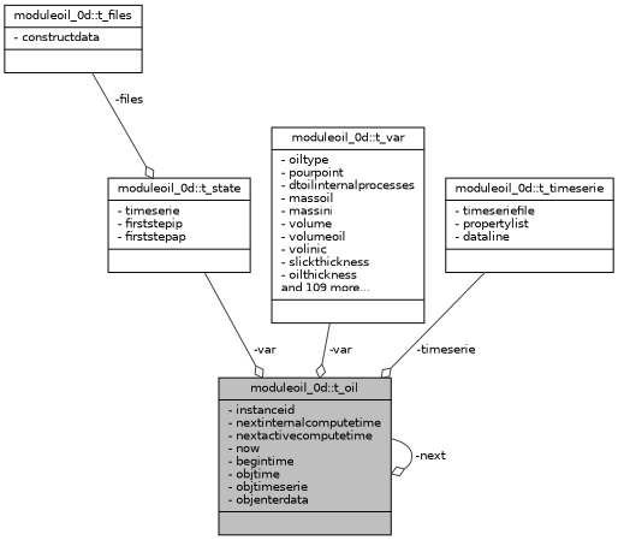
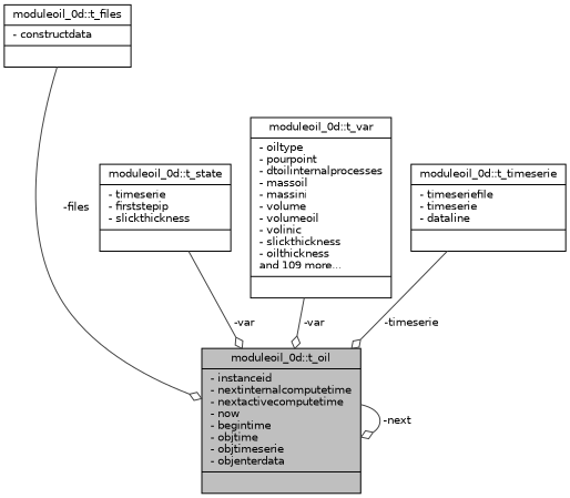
  digraph {
    node [color=black fillcolor=white fontname=Helvetica fontsize=10 shape=record style=filled]
    edge [arrowhead=odiamond color=grey25 fontname=Helvetica fontsize=10 labelfontname=Helvetica labelfontsize=10 style=solid]
    n1 [fillcolor=grey75 fontcolor=black height=0.2 label="{moduleoil_0d::t_oil\n|- instanceid\l- nextinternalcomputetime\l- nextactivecomputetime\l- now\l- begintime\l- objtime\l- objtimeserie\l- objenterdata\l|}" width=0.4]
-   n2 [height=0.2 label="{moduleoil_0d::t_state\n|- timeserie\l- firststepip\l- firststepap\l|}" width=0.4]
+   n2 [height=0.2 label="{moduleoil_0d::t_state\n|- timeserie\l- firststepip\l- slickthickness\l|}" width=0.4]
    n3 [height=0.2 label="{moduleoil_0d::t_var\n|- oiltype\l- pourpoint\l- dtoilinternalprocesses\l- massoil\l- massini\l- volume\l- volumeoil\l- volinic\l- slickthickness\l- oilthickness\land 109 more...\l|}" width=0.4]
    n4 [height=0.2 label="{moduleoil_0d::t_files\n|- constructdata\l|}" width=0.4]
-   n5 [height=0.2 label="{moduleoil_0d::t_timeserie\n|- timeseriefile\l- propertylist\l- dataline\l|}" width=0.4]
+   n5 [height=0.2 label="{moduleoil_0d::t_timeserie\n|- timeseriefile\l- timeserie\l- dataline\l|}" width=0.4]
    n1 -> n1 [label=" -next"]
    n2 -> n1 [label=" -var"]
    n3 -> n1 [label=" -var"]
-   n4 -> n2 [label=" -files"]
+   n4 -> n1 [label=" -files"]
    n5 -> n1 [label=" -timeserie"]
  }
